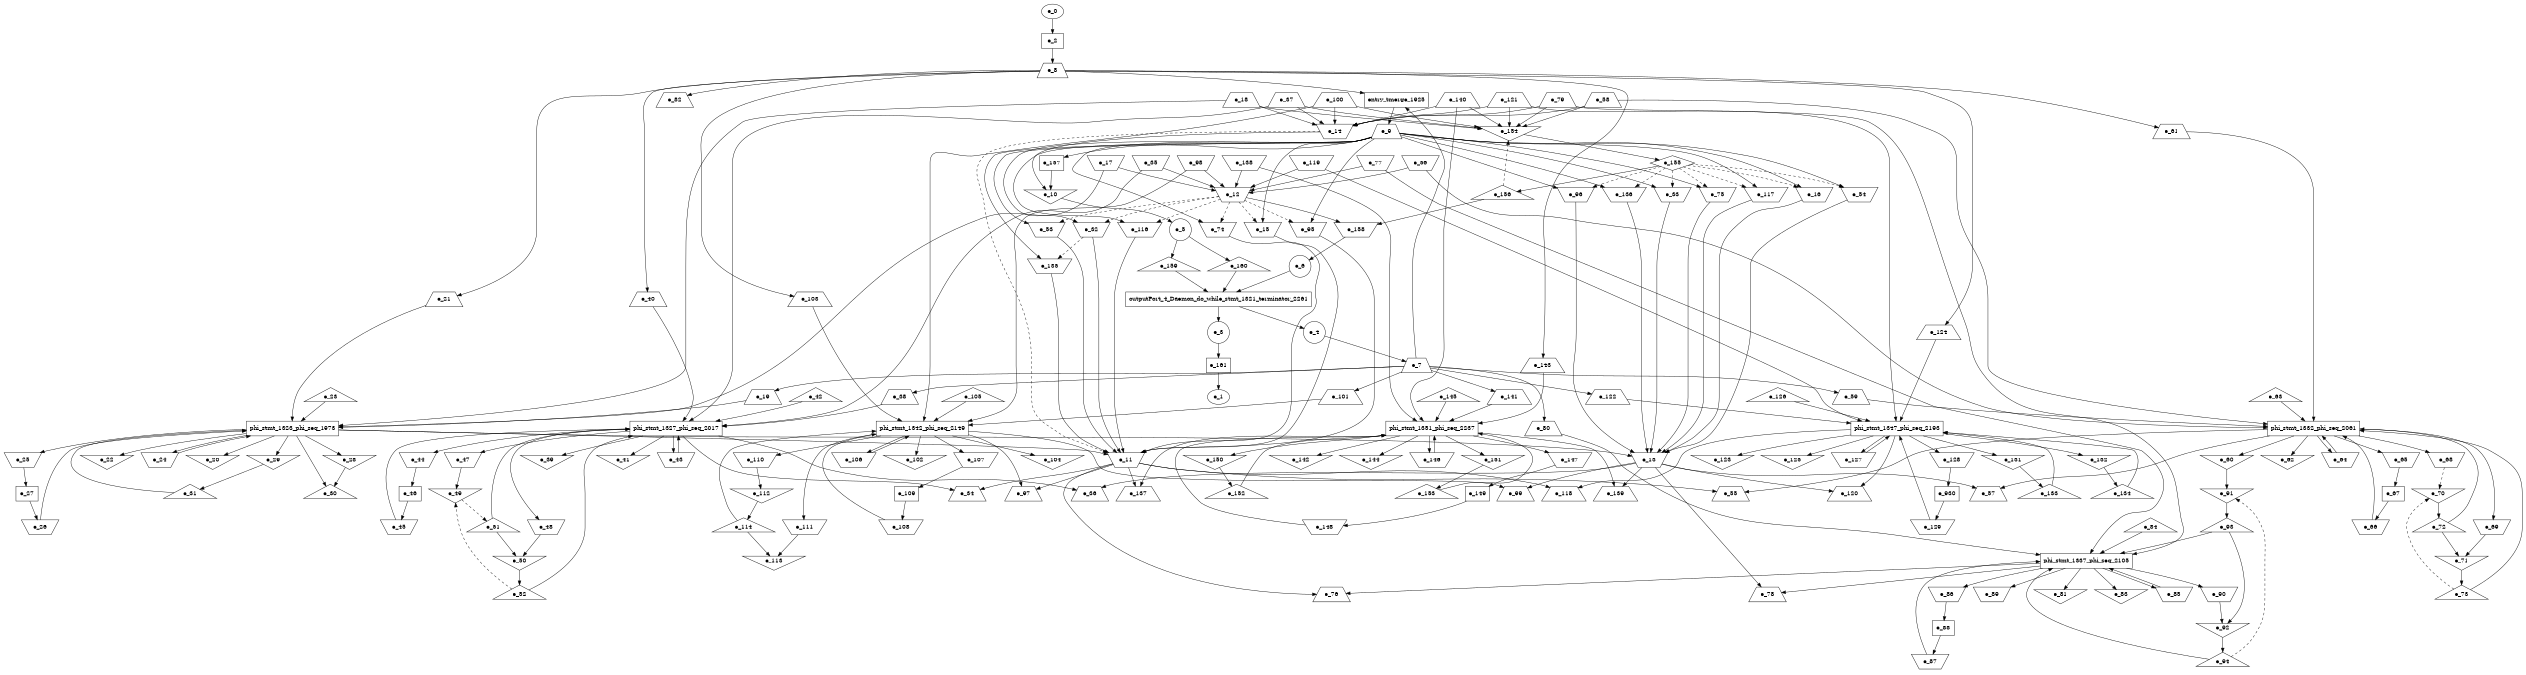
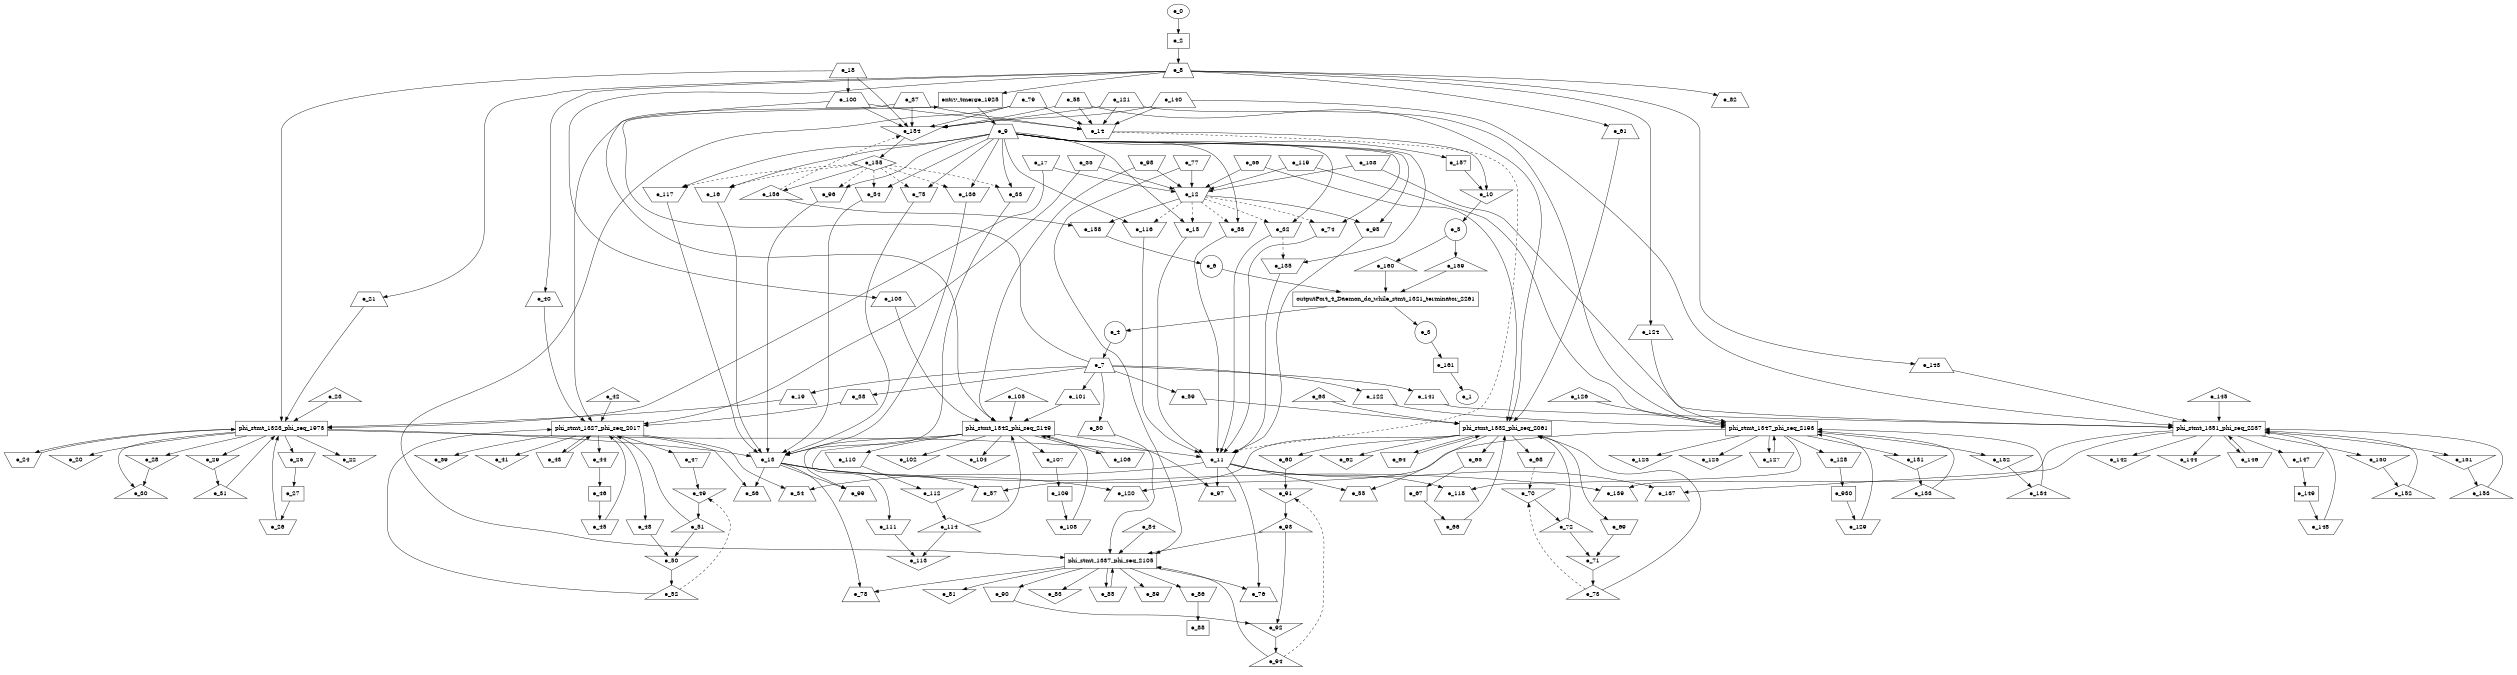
  digraph {
    node [shape=invtrapezium]
    e_2 [shape=dot]
    e_8 [shape=trapezium]
    e_0 [shape=""]
    entry_tmerge_1925 [shape=rectangle]
    e_21 [shape=trapezium]
    e_40 [shape=trapezium]
    e_61 [shape=trapezium]
    e_82 [shape=trapezium]
    e_103 [shape=trapezium]
    e_124 [shape=trapezium]
    e_143 [shape=trapezium]
    e_3 [shape=circle]
    e_161 [shape=dot]
    e_1 [shape=""]
    e_4 [shape=circle]
    e_7 [shape=trapezium]
    e_19 [shape=trapezium]
    e_38 [shape=trapezium]
    e_59 [shape=trapezium]
    e_80 [shape=trapezium]
    e_101 [shape=trapezium]
    e_122 [shape=trapezium]
    e_141 [shape=trapezium]
    e_5 [shape=circle]
    e_159 [shape=triangle]
    e_160 [shape=triangle]
    outputPort_4_Daemon_do_while_stmt_1321_terminator_2261 [shape=rectangle]
    e_6 [shape=circle]
    phi_stmt_1323_phi_seq_1973 [shape=rectangle]
    phi_stmt_1327_phi_seq_2017 [shape=rectangle]
    phi_stmt_1332_phi_seq_2061 [shape=rectangle]
    phi_stmt_1337_phi_seq_2105 [shape=rectangle]
    phi_stmt_1342_phi_seq_2149 [shape=rectangle]
    phi_stmt_1347_phi_seq_2193 [shape=rectangle]
    phi_stmt_1351_phi_seq_2237 [shape=rectangle]
    e_9 [shape=trapezium]
    e_15
    e_16
    e_32
    e_33
    e_53
    e_54
    e_74
    e_75
    e_95
    e_96
    e_116
    e_117
    e_135
    e_136
    e_157 [shape=dot]
    e_11
    e_13
    e_10 [shape=invtriangle]
    e_34 [shape=trapezium]
    e_55 [shape=trapezium]
    e_76 [shape=trapezium]
    e_97 [shape=trapezium]
    e_118 [shape=trapezium]
    e_137 [shape=trapezium]
    e_12
    e_158
    e_36 [shape=trapezium]
    e_57 [shape=trapezium]
    e_78 [shape=trapezium]
    e_99 [shape=trapezium]
    e_120 [shape=trapezium]
    e_139 [shape=trapezium]
    e_14
    e_17
    e_20 [shape=invtriangle]
    e_22 [shape=invtriangle]
    e_24
    e_25
    e_28 [shape=invtriangle]
    e_30 [shape=triangle]
    e_29 [shape=invtriangle]
    e_18 [shape=trapezium]
    e_154 [shape=invtriangle]
    e_155 [shape=diamond]
    e_23 [shape=triangle]
    e_27 [shape=dot]
    e_26
    e_31 [shape=triangle]
    e_35
    e_39 [shape=invtriangle]
    e_41 [shape=invtriangle]
    e_43
    e_44
    e_47
    e_48
    e_37 [shape=trapezium]
    e_42 [shape=triangle]
    e_46 [shape=dot]
    e_45
    e_49 [shape=invtriangle]
    e_51 [shape=triangle]
    e_50 [shape=invtriangle]
    e_52 [shape=triangle]
    e_56
    e_60 [shape=invtriangle]
    e_62 [shape=invtriangle]
    e_64
    e_65
    e_68
    e_69
    e_58 [shape=trapezium]
    e_91 [shape=invtriangle]
    e_63 [shape=triangle]
    e_67 [shape=dot]
    e_66
    e_70 [shape=invtriangle]
    e_72 [shape=triangle]
    e_71 [shape=invtriangle]
    e_73 [shape=triangle]
    e_77
    e_81 [shape=invtriangle]
    e_83 [shape=invtriangle]
    e_85
    e_86
    e_89
    e_90
    e_79 [shape=trapezium]
    e_84 [shape=triangle]
    e_88 [shape=dot]
-   e_87
    e_93 [shape=triangle]
    e_92 [shape=invtriangle]
    e_94 [shape=triangle]
    e_98
    e_102 [shape=invtriangle]
    e_104 [shape=invtriangle]
    e_106
    e_107
    e_110
    e_111
    e_100 [shape=trapezium]
    e_105 [shape=triangle]
    e_109 [shape=dot]
    e_108
    e_112 [shape=invtriangle]
    e_114 [shape=triangle]
    e_113 [shape=invtriangle]
    e_119
    e_123 [shape=invtriangle]
    e_125 [shape=invtriangle]
    e_127
    e_128
    e_131 [shape=invtriangle]
    e_132 [shape=invtriangle]
    e_121 [shape=trapezium]
    e_126 [shape=triangle]
    n153 [label=e_930 shape=dot]
    e_129
    e_133 [shape=triangle]
    e_134 [shape=triangle]
    e_138
    e_142 [shape=invtriangle]
    e_144 [shape=invtriangle]
    e_146
    e_147
    e_150 [shape=invtriangle]
    e_151 [shape=invtriangle]
    e_140 [shape=trapezium]
    e_145 [shape=triangle]
    e_149 [shape=dot]
    e_148
    e_152 [shape=triangle]
    e_153 [shape=triangle]
    e_156 [shape=triangle]
    e_2 -> e_8
    e_8 -> entry_tmerge_1925
    e_8 -> e_21
    e_8 -> e_40
    e_8 -> e_61
    e_8 -> e_82
    e_8 -> e_103
    e_8 -> e_124
    e_8 -> e_143
    e_0 -> e_2
    entry_tmerge_1925 -> e_9
    e_21 -> phi_stmt_1323_phi_seq_1973
    e_40 -> phi_stmt_1327_phi_seq_2017
    e_61 -> phi_stmt_1332_phi_seq_2061
    e_103 -> phi_stmt_1342_phi_seq_2149
    e_124 -> phi_stmt_1347_phi_seq_2193
    e_143 -> phi_stmt_1351_phi_seq_2237
    e_3 -> e_161
    e_161 -> e_1
    e_4 -> e_7
    e_7 -> entry_tmerge_1925
    e_7 -> e_19
    e_7 -> e_38
    e_7 -> e_59
    e_7 -> e_80
    e_7 -> e_101
    e_7 -> e_122
    e_7 -> e_141
    e_19 -> phi_stmt_1323_phi_seq_1973
    e_38 -> phi_stmt_1327_phi_seq_2017
    e_59 -> phi_stmt_1332_phi_seq_2061
    e_80 -> phi_stmt_1337_phi_seq_2105
    e_101 -> phi_stmt_1342_phi_seq_2149
    e_122 -> phi_stmt_1347_phi_seq_2193
    e_141 -> phi_stmt_1351_phi_seq_2237
    e_5 -> e_159
    e_5 -> e_160
    e_159 -> outputPort_4_Daemon_do_while_stmt_1321_terminator_2261
    e_160 -> outputPort_4_Daemon_do_while_stmt_1321_terminator_2261
    outputPort_4_Daemon_do_while_stmt_1321_terminator_2261 -> e_3
    outputPort_4_Daemon_do_while_stmt_1321_terminator_2261 -> e_4
    e_6 -> outputPort_4_Daemon_do_while_stmt_1321_terminator_2261
    phi_stmt_1323_phi_seq_1973 -> e_11
    phi_stmt_1323_phi_seq_1973 -> e_13
    phi_stmt_1323_phi_seq_1973 -> e_20
    phi_stmt_1323_phi_seq_1973 -> e_22
    phi_stmt_1323_phi_seq_1973 -> e_24
    phi_stmt_1323_phi_seq_1973 -> e_25
    phi_stmt_1323_phi_seq_1973 -> e_28
    phi_stmt_1323_phi_seq_1973 -> e_30
    phi_stmt_1323_phi_seq_1973 -> e_29
    phi_stmt_1327_phi_seq_2017 -> e_34
    phi_stmt_1327_phi_seq_2017 -> e_36
    phi_stmt_1327_phi_seq_2017 -> e_39
    phi_stmt_1327_phi_seq_2017 -> e_41
    phi_stmt_1327_phi_seq_2017 -> e_43
    phi_stmt_1327_phi_seq_2017 -> e_44
    phi_stmt_1327_phi_seq_2017 -> e_47
    phi_stmt_1327_phi_seq_2017 -> e_48
    phi_stmt_1332_phi_seq_2061 -> e_55
    phi_stmt_1332_phi_seq_2061 -> e_57
    phi_stmt_1332_phi_seq_2061 -> e_60
    phi_stmt_1332_phi_seq_2061 -> e_62
    phi_stmt_1332_phi_seq_2061 -> e_64
    phi_stmt_1332_phi_seq_2061 -> e_65
    phi_stmt_1332_phi_seq_2061 -> e_68
    phi_stmt_1332_phi_seq_2061 -> e_69
    phi_stmt_1337_phi_seq_2105 -> e_76
    phi_stmt_1337_phi_seq_2105 -> e_78
    phi_stmt_1337_phi_seq_2105 -> e_81
    phi_stmt_1337_phi_seq_2105 -> e_83
    phi_stmt_1337_phi_seq_2105 -> e_85
    phi_stmt_1337_phi_seq_2105 -> e_86
    phi_stmt_1337_phi_seq_2105 -> e_89
    phi_stmt_1337_phi_seq_2105 -> e_90
    phi_stmt_1342_phi_seq_2149 -> e_97
    phi_stmt_1342_phi_seq_2149 -> e_99
    phi_stmt_1342_phi_seq_2149 -> e_102
    phi_stmt_1342_phi_seq_2149 -> e_104
    phi_stmt_1342_phi_seq_2149 -> e_106
    phi_stmt_1342_phi_seq_2149 -> e_107
    phi_stmt_1342_phi_seq_2149 -> e_110
    phi_stmt_1342_phi_seq_2149 -> e_111
    phi_stmt_1347_phi_seq_2193 -> e_118
    phi_stmt_1347_phi_seq_2193 -> e_120
    phi_stmt_1347_phi_seq_2193 -> e_123
    phi_stmt_1347_phi_seq_2193 -> e_125
    phi_stmt_1347_phi_seq_2193 -> e_127
    phi_stmt_1347_phi_seq_2193 -> e_128
    phi_stmt_1347_phi_seq_2193 -> e_131
    phi_stmt_1347_phi_seq_2193 -> e_132
    phi_stmt_1351_phi_seq_2237 -> e_137
    phi_stmt_1351_phi_seq_2237 -> e_139
    phi_stmt_1351_phi_seq_2237 -> e_142
    phi_stmt_1351_phi_seq_2237 -> e_144
    phi_stmt_1351_phi_seq_2237 -> e_146
    phi_stmt_1351_phi_seq_2237 -> e_147
    phi_stmt_1351_phi_seq_2237 -> e_150
    phi_stmt_1351_phi_seq_2237 -> e_151
    e_9 -> e_15
    e_9 -> e_16
    e_9 -> e_32
    e_9 -> e_33
    e_9 -> e_53
    e_9 -> e_54
    e_9 -> e_74
    e_9 -> e_75
    e_9 -> e_95
    e_9 -> e_96
    e_9 -> e_116
    e_9 -> e_117
    e_9 -> e_135
    e_9 -> e_136
    e_9 -> e_157
    e_15 -> e_11
    e_16 -> e_13
    e_32 -> e_135 [style=dashed]
    e_32 -> e_11
    e_33 -> e_13
    e_53 -> e_11
    e_54 -> e_13
    e_74 -> e_11
    e_75 -> e_13
    e_95 -> e_11
    e_96 -> e_13
    e_116 -> e_11
    e_117 -> e_13
    e_135 -> e_11
    e_136 -> e_13
    e_157 -> e_10
    e_11 -> e_34
    e_11 -> e_55
    e_11 -> e_76
    e_11 -> e_97
    e_11 -> e_118
    e_11 -> e_137
    e_13 -> e_36
    e_13 -> e_57
    e_13 -> e_78
    e_13 -> e_99
    e_13 -> e_120
    e_13 -> e_139
    e_10 -> e_5
    e_12 -> e_15 [style=dashed]
    e_12 -> e_32 [style=dashed]
    e_12 -> e_53 [style=dashed]
    e_12 -> e_74 [style=dashed]
-   e_12 -> e_95 [style=dashed]
+   e_12 -> e_95 [style=solid]
    e_12 -> e_116 [style=dashed]
    e_12 -> e_158
    e_158 -> e_6
    e_14 -> e_11 [style=dashed]
    e_14 -> e_10
    e_17 -> phi_stmt_1323_phi_seq_1973
    e_17 -> e_12
    e_24 -> phi_stmt_1323_phi_seq_1973
    e_25 -> e_27
    e_28 -> e_30
    e_29 -> e_31
    e_18 -> phi_stmt_1323_phi_seq_1973
-   e_18 -> e_14
+   e_18 -> e_100
    e_18 -> e_154
    e_154 -> e_155
    e_155 -> e_16 [style=dashed]
    e_155 -> e_33 [style=dashed]
    e_155 -> e_54 [style=dashed]
    e_155 -> e_75 [style=dashed]
    e_155 -> e_96 [style=dashed]
    e_155 -> e_117 [style=dashed]
    e_155 -> e_136 [style=dashed]
    e_155 -> e_156
    e_23 -> phi_stmt_1323_phi_seq_1973
    e_27 -> e_26
    e_26 -> phi_stmt_1323_phi_seq_1973
    e_31 -> phi_stmt_1323_phi_seq_1973
    e_35 -> phi_stmt_1327_phi_seq_2017
    e_35 -> e_12
    e_43 -> phi_stmt_1327_phi_seq_2017
    e_44 -> e_46
    e_47 -> e_49
    e_48 -> e_50
    e_37 -> phi_stmt_1327_phi_seq_2017
    e_37 -> e_14
    e_37 -> e_154
    e_42 -> phi_stmt_1327_phi_seq_2017
    e_46 -> e_45
    e_45 -> phi_stmt_1327_phi_seq_2017
-   e_49 -> e_51 [style=dashed]
+   e_49 -> e_51
    e_51 -> phi_stmt_1327_phi_seq_2017
    e_51 -> e_50
    e_50 -> e_52
    e_52 -> phi_stmt_1327_phi_seq_2017
    e_52 -> e_49 [style=dashed]
    e_56 -> phi_stmt_1332_phi_seq_2061
    e_56 -> e_12
    e_60 -> e_91
    e_64 -> phi_stmt_1332_phi_seq_2061
    e_65 -> e_67
    e_68 -> e_70 [style=dashed]
    e_69 -> e_71
    e_58 -> phi_stmt_1332_phi_seq_2061
    e_58 -> e_14
    e_58 -> e_154
    e_91 -> e_93
    e_63 -> phi_stmt_1332_phi_seq_2061
    e_67 -> e_66
    e_66 -> phi_stmt_1332_phi_seq_2061
    e_70 -> e_72
    e_72 -> phi_stmt_1332_phi_seq_2061
    e_72 -> e_71
    e_71 -> e_73
    e_73 -> phi_stmt_1332_phi_seq_2061
    e_73 -> e_70 [style=dashed]
    e_77 -> phi_stmt_1337_phi_seq_2105
    e_77 -> e_12
    e_85 -> phi_stmt_1337_phi_seq_2105
    e_86 -> e_88
    e_90 -> e_92
    e_79 -> phi_stmt_1337_phi_seq_2105
    e_79 -> e_14
    e_79 -> e_154
    e_84 -> phi_stmt_1337_phi_seq_2105
-   e_88 -> e_87
-   e_87 -> phi_stmt_1337_phi_seq_2105
    e_93 -> phi_stmt_1337_phi_seq_2105
    e_93 -> e_92
    e_92 -> e_94
    e_94 -> phi_stmt_1337_phi_seq_2105
    e_94 -> e_91 [style=dashed]
    e_98 -> phi_stmt_1342_phi_seq_2149
    e_98 -> e_12
    e_106 -> phi_stmt_1342_phi_seq_2149
    e_107 -> e_109
    e_110 -> e_112
    e_111 -> e_113
    e_100 -> phi_stmt_1342_phi_seq_2149
    e_100 -> e_14
    e_100 -> e_154
    e_105 -> phi_stmt_1342_phi_seq_2149
    e_109 -> e_108
    e_108 -> phi_stmt_1342_phi_seq_2149
    e_112 -> e_114
    e_114 -> phi_stmt_1342_phi_seq_2149
    e_114 -> e_113
    e_119 -> phi_stmt_1347_phi_seq_2193
    e_119 -> e_12
    e_127 -> phi_stmt_1347_phi_seq_2193
    e_128 -> n153
    e_131 -> e_133
    e_132 -> e_134
    e_121 -> phi_stmt_1347_phi_seq_2193
    e_121 -> e_14
    e_121 -> e_154
    e_126 -> phi_stmt_1347_phi_seq_2193
    n153 -> e_129
    e_129 -> phi_stmt_1347_phi_seq_2193
    e_133 -> phi_stmt_1347_phi_seq_2193
    e_134 -> phi_stmt_1347_phi_seq_2193
    e_138 -> phi_stmt_1351_phi_seq_2237
    e_138 -> e_12
    e_146 -> phi_stmt_1351_phi_seq_2237
    e_147 -> e_149
    e_150 -> e_152
    e_151 -> e_153
    e_140 -> phi_stmt_1351_phi_seq_2237
    e_140 -> e_14
    e_140 -> e_154
    e_145 -> phi_stmt_1351_phi_seq_2237
    e_149 -> e_148
    e_148 -> phi_stmt_1351_phi_seq_2237
    e_152 -> phi_stmt_1351_phi_seq_2237
    e_153 -> phi_stmt_1351_phi_seq_2237
    e_156 -> e_158
    e_156 -> e_154 [style=dashed]
  }
